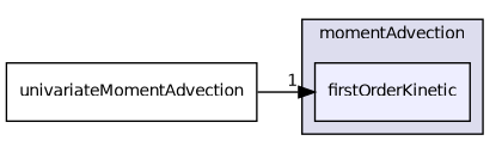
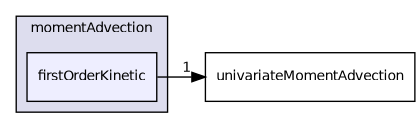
  digraph {
    compound=true
    rankdir=LR
    node [fontname=Helvetica fontsize=10 shape=box]
    n1 [fillcolor="#eeeeff" label=firstOrderKinetic pencolor=black style=filled]
    n2 [label=univariateMomentAdvection]
    subgraph cluster_1 {
      bgcolor="#ddddee"
      fontname=Helvetica
      fontsize=10
      label=momentAdvection
      pencolor=black
      n1
    }
-   n2 -> n1 [headlabel=1 labeldistance=1.5 labelfontname=Helvetica labelfontsize=10]
+   n1 -> n2 [headlabel=1 labeldistance=1.5 labelfontname=Helvetica labelfontsize=10]
  }
